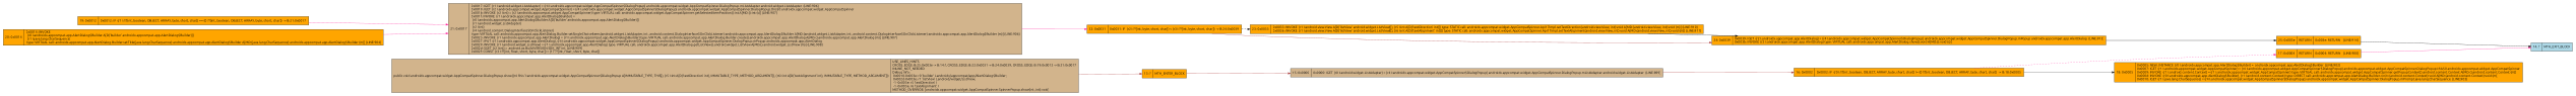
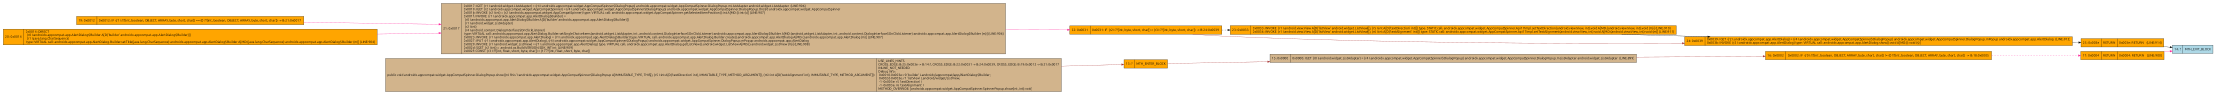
  digraph {
    fontname=Ubuntu
    rankdir=LR
    node [fillcolor=orange fontname=Ubuntu shape=record style=filled]
    edge [color=deeppink fontname=Ubuntu]
    n1 [label="{13\:\ ?|MTH_ENTER_BLOCK\l}"]
    n2 [fillcolor=tan label="{15\:\ 0x0000|0x0000: IGET  (r0 I:android.widget.ListAdapter) = (r4 I:androidx.appcompat.widget.AppCompatSpinner$DialogPopup) androidx.appcompat.widget.AppCompatSpinner.DialogPopup.mListAdapter android.widget.ListAdapter  (LINE:899)\l}"]
    n3 [label="{16\:\ 0x0002|0x0002: IF  (r0 I:??[int, boolean, OBJECT, ARRAY, byte, short, char]) != (0 ??[int, boolean, OBJECT, ARRAY, byte, short, char])  \-\> B:18:0x0005 \l}"]
    n4 [label="{17\:\ 0x0004|RETURN\l|0x0004: RETURN    (LINE:900)\l}"]
-   n5 [label="{18\:\ 0x0005|0x0005: NEW_INSTANCE  (r0 I:androidx.appcompat.app.AlertDialog$Builder) =  androidx.appcompat.app.AlertDialog$Builder  (LINE:902)\l0x0007: IGET  (r1 I:androidx.appcompat.widget.AppCompatSpinner) = (r4 I:androidx.appcompat.widget.AppCompatSpinner$DialogPopup) androidx.appcompat.widget.AppCompatSpinner.DialogPopup.this$0 androidx.appcompat.widget.AppCompatSpinner \l0x0009: INVOKE  (r1 I:android.content.Context) = (r1 I:androidx.appcompat.widget.AppCompatSpinner) type: VIRTUAL call: androidx.appcompat.widget.AppCompatSpinner.getPopupContext():android.content.Context A[MD:():android.content.Context (m)]\l0x000d: INVOKE  (r0 I:androidx.appcompat.app.AlertDialog$Builder), (r1 I:android.content.Context) type: DIRECT call: androidx.appcompat.app.AlertDialog.Builder.\<init\>(android.content.Context):void A[MD:(android.content.Context):void (m)]\l0x0010: IGET  (r1 I:java.lang.CharSequence) = (r4 I:androidx.appcompat.widget.AppCompatSpinner$DialogPopup) androidx.appcompat.widget.AppCompatSpinner.DialogPopup.mPrompt java.lang.CharSequence  (LINE:903)\l}"]
    n6 [fillcolor=lightblue label="{14\:\ ?|MTH_EXIT_BLOCK\l}"]
    n7 [label="{19\:\ 0x0012|0x0012: IF  (r1 I:??[int, boolean, OBJECT, ARRAY, byte, short, char]) == (0 ??[int, boolean, OBJECT, ARRAY, byte, short, char])  \-\> B:21:0x0017 \l}"]
    n8 [fillcolor=tan label="{21\:\ 0x0017|0x0017: IGET  (r1 I:android.widget.ListAdapter) = (r4 I:androidx.appcompat.widget.AppCompatSpinner$DialogPopup) androidx.appcompat.widget.AppCompatSpinner.DialogPopup.mListAdapter android.widget.ListAdapter  (LINE:906)\l0x0019: IGET  (r2 I:androidx.appcompat.widget.AppCompatSpinner) = (r4 I:androidx.appcompat.widget.AppCompatSpinner$DialogPopup) androidx.appcompat.widget.AppCompatSpinner.DialogPopup.this$0 androidx.appcompat.widget.AppCompatSpinner \l0x001b: INVOKE  (r2 I:int) = (r2 I:androidx.appcompat.widget.AppCompatSpinner) type: VIRTUAL call: androidx.appcompat.widget.AppCompatSpinner.getSelectedItemPosition():int A[MD:():int (s)] (LINE:907)\l0x001f: INVOKE  (r1 I:androidx.appcompat.app.AlertDialog$Builder) = \l  (r0 I:androidx.appcompat.app.AlertDialog$Builder A[D('builder' androidx.appcompat.app.AlertDialog$Builder)])\l  (r1 I:android.widget.ListAdapter)\l  (r2 I:int)\l  (r4 I:android.content.DialogInterface$OnClickListener)\l type: VIRTUAL call: androidx.appcompat.app.AlertDialog.Builder.setSingleChoiceItems(android.widget.ListAdapter, int, android.content.DialogInterface$OnClickListener):androidx.appcompat.app.AlertDialog$Builder A[MD:(android.widget.ListAdapter, int, android.content.DialogInterface$OnClickListener):androidx.appcompat.app.AlertDialog$Builder (m)] (LINE:906)\l0x0023: INVOKE  (r1 I:androidx.appcompat.app.AlertDialog) = (r1 I:androidx.appcompat.app.AlertDialog$Builder) type: VIRTUAL call: androidx.appcompat.app.AlertDialog.Builder.create():androidx.appcompat.app.AlertDialog A[MD:():androidx.appcompat.app.AlertDialog (m)] (LINE:907)\l0x0027: IPUT  (r1 I:androidx.appcompat.app.AlertDialog), (r4 I:androidx.appcompat.widget.AppCompatSpinner$DialogPopup) androidx.appcompat.widget.AppCompatSpinner.DialogPopup.mPopup androidx.appcompat.app.AlertDialog \l0x0029: INVOKE  (r1 I:android.widget.ListView) = (r1 I:androidx.appcompat.app.AlertDialog) type: VIRTUAL call: androidx.appcompat.app.AlertDialog.getListView():android.widget.ListView A[MD:():android.widget.ListView (m)] (LINE:908)\l0x002d: SGET  (r2 I:int) =  android.os.Build.VERSION.SDK_INT int  (LINE:909)\l0x002f: CONST  (r3 I:??[int, float, short, byte, char]) = (17 ??[int, float, short, byte, char]) \l}"]
-   n9 [label="{20\:\ 0x0014|0x0014: INVOKE  \l  (r0 I:androidx.appcompat.app.AlertDialog$Builder A[D('builder' androidx.appcompat.app.AlertDialog$Builder)])\l  (r1 I:java.lang.CharSequence)\l type: VIRTUAL call: androidx.appcompat.app.AlertDialog.Builder.setTitle(java.lang.CharSequence):androidx.appcompat.app.AlertDialog$Builder A[MD:(java.lang.CharSequence):androidx.appcompat.app.AlertDialog$Builder (m)] (LINE:904)\l}"]
+   n9 [label="{20\:\ 0x0014|0x0014: DIRECT  \l  (r0 I:androidx.appcompat.app.AlertDialog$Builder A[D('builder' androidx.appcompat.app.AlertDialog$Builder)])\l  (r1 I:java.lang.CharSequence)\l type: VIRTUAL call: androidx.appcompat.app.AlertDialog.Builder.setTitle(java.lang.CharSequence):androidx.appcompat.app.AlertDialog$Builder A[MD:(java.lang.CharSequence):androidx.appcompat.app.AlertDialog$Builder (m)] (LINE:904)\l}"]
    n10 [label="{22\:\ 0x0031|0x0031: IF  (r2 I:??[int, byte, short, char]) \< (r3 I:??[int, byte, short, char])  \-\> B:24:0x0039 \l}"]
    n11 [label="{23\:\ 0x0033|0x0033: INVOKE  (r1 I:android.view.View A[D('listView' android.widget.ListView)]), (r5 I:int A[D('textDirection' int)]) type: STATIC call: androidx.appcompat.widget.AppCompatSpinner.Api17Impl.setTextDirection(android.view.View, int):void A[MD:(android.view.View, int):void (m)] (LINE:910)\l0x0036: INVOKE  (r1 I:android.view.View A[D('listView' android.widget.ListView)]), (r6 I:int A[D('textAlignment' int)]) type: STATIC call: androidx.appcompat.widget.AppCompatSpinner.Api17Impl.setTextAlignment(android.view.View, int):void A[MD:(android.view.View, int):void (m)] (LINE:911)\l}"]
    n12 [label="{24\:\ 0x0039|0x0039: IGET  (r2 I:androidx.appcompat.app.AlertDialog) = (r4 I:androidx.appcompat.widget.AppCompatSpinner$DialogPopup) androidx.appcompat.widget.AppCompatSpinner.DialogPopup.mPopup androidx.appcompat.app.AlertDialog  (LINE:913)\l0x003b: INVOKE  (r2 I:androidx.appcompat.app.AlertDialog) type: VIRTUAL call: androidx.appcompat.app.AlertDialog.show():void A[MD:():void (s)]\l}"]
    n13 [label="{25\:\ 0x003e|RETURN\l|0x003e: RETURN    (LINE:914)\l}"]
    n14 [fillcolor=tan label="{public void androidx.appcompat.widget.AppCompatSpinner.DialogPopup.show((r4 'this' I:androidx.appcompat.widget.AppCompatSpinner$DialogPopup A[IMMUTABLE_TYPE, THIS]), (r5 I:int A[D('textDirection' int), IMMUTABLE_TYPE, METHOD_ARGUMENT]), (r6 I:int A[D('textAlignment' int), IMMUTABLE_TYPE, METHOD_ARGUMENT]))  | USE_LINES_HINTS\lCROSS_EDGE: B:25:0x003e \-\> B:14:?, CROSS_EDGE: B:22:0x0031 \-\> B:24:0x0039, CROSS_EDGE: B:19:0x0012 \-\> B:21:0x0017\lINLINE_NOT_NEEDED\lDebug Info:\l  0x0010\-0x003e: r0 'builder' Landroidx\/appcompat\/app\/AlertDialog$Builder;\l  0x002d\-0x003e: r1 'listView' Landroid\/widget\/ListView;\l  \-1 \-0x003e: r5 'textDirection' I\l  \-1 \-0x003e: r6 'textAlignment' I\lMETHOD_OVERRIDE: [androidx.appcompat.widget.AppCompatSpinner.SpinnerPopup.show(int, int):void]\l}"]
    n1 -> n2 [color=brown]
    n2 -> n3 [color=brown]
    n3 -> n4 [style=dashed]
-   n3 -> n5 [color=black]
    n4 -> n6
    n7 -> n8
    n8 -> n10
    n9 -> n8
    n10 -> n11 [color=black style=dashed]
    n10 -> n12 [color=brown]
    n11 -> n12 [color=black]
    n12 -> n13 [color=black]
    n13 -> n6 [color=black]
    n14 -> n1 [color=brown]
  }
